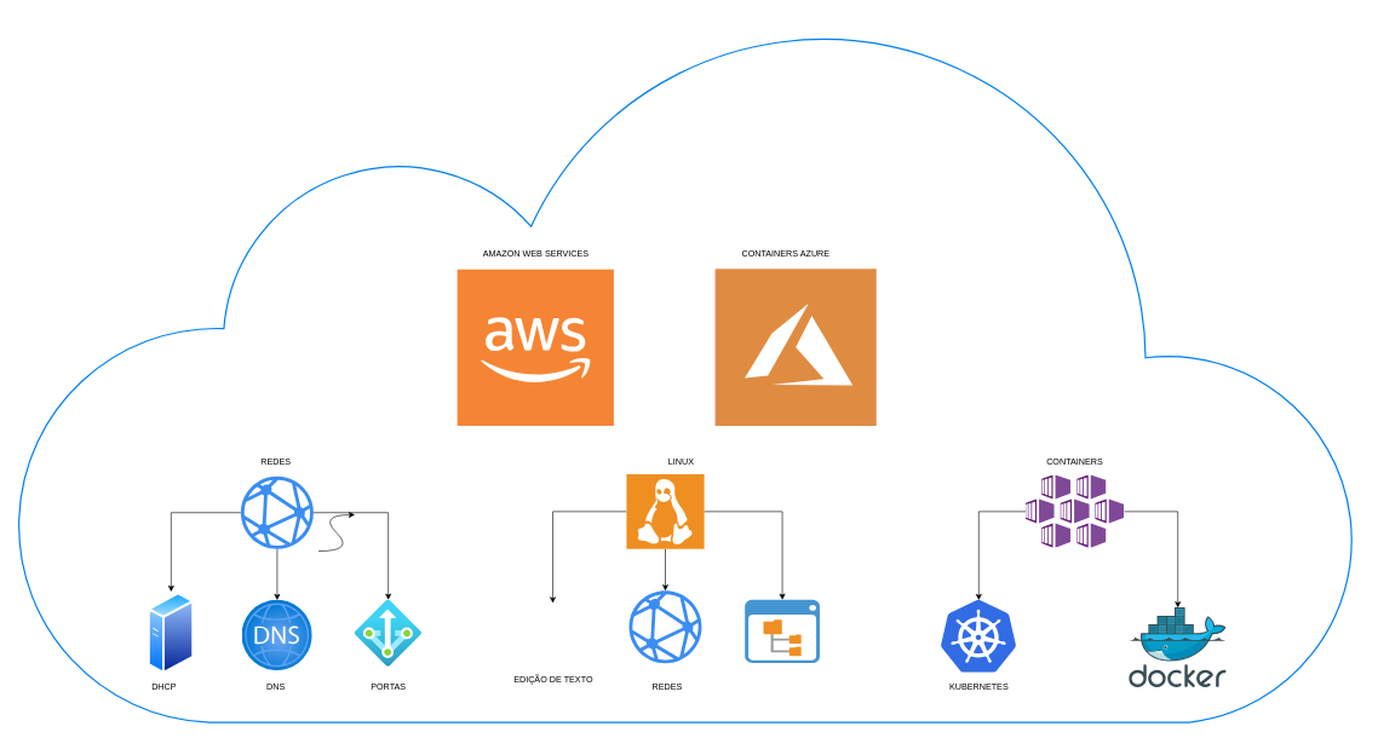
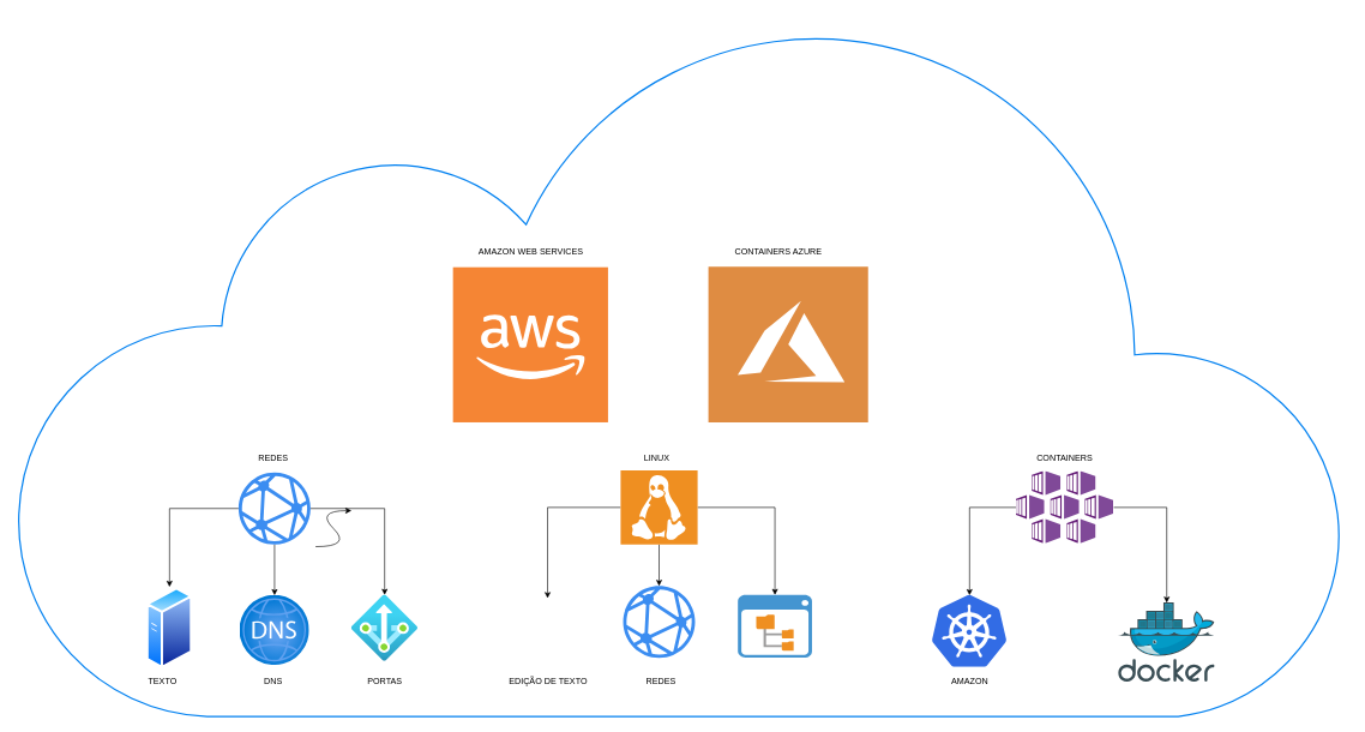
  <mxCell id="0" />
  <mxCell id="1" parent="0" />
  <mxCell id="2" value="" style="html=1;verticalLabelPosition=bottom;align=center;labelBackgroundColor=#ffffff;verticalAlign=top;strokeWidth=2;strokeColor=#0080F0;shadow=0;dashed=0;shape=mxgraph.ios7.icons.cloud;" parent="1" vertex="1"><mxGeometry x="20" y="20" width="1855" height="975" as="geometry" /></mxCell>
  <mxCell id="3" value="" style="aspect=fixed;perimeter=ellipsePerimeter;html=1;align=center;shadow=0;dashed=0;spacingTop=3;image;image=img/lib/active_directory/generic_server.svg;" parent="1" vertex="1"><mxGeometry x="203" y="815" width="64" height="114.29" as="geometry" /></mxCell>
  <mxCell id="4" style="edgeStyle=orthogonalEdgeStyle;rounded=0;orthogonalLoop=1;jettySize=auto;html=1;" parent="1" source="7" target="8" edge="1"><mxGeometry relative="1" as="geometry" /></mxCell>
  <mxCell id="5" style="edgeStyle=orthogonalEdgeStyle;rounded=0;orthogonalLoop=1;jettySize=auto;html=1;" parent="1" source="7" target="3" edge="1"><mxGeometry relative="1" as="geometry" /></mxCell>
  <mxCell id="6" style="edgeStyle=orthogonalEdgeStyle;rounded=0;orthogonalLoop=1;jettySize=auto;html=1;" parent="1" source="7" target="9" edge="1"><mxGeometry relative="1" as="geometry" /></mxCell>
  <mxCell id="7" value="" style="sketch=0;html=1;aspect=fixed;strokeColor=none;shadow=0;align=center;verticalAlign=top;fillColor=#3B8DF1;shape=mxgraph.gcp2.network" parent="1" vertex="1"><mxGeometry x="331" y="656" width="100" height="100" as="geometry" /></mxCell>
  <mxCell id="8" value="" style="aspect=fixed;html=1;points=[];align=center;image;fontSize=12;image=img/lib/azure2/networking/DNS_Zones.svg;" parent="1" vertex="1"><mxGeometry x="332.5" y="826.65" width="97" height="97" as="geometry" /></mxCell>
  <mxCell id="9" value="" style="aspect=fixed;html=1;points=[];align=center;image;fontSize=12;image=img/lib/azure2/networking/NAT.svg;" parent="1" vertex="1"><mxGeometry x="488" y="826.15" width="92" height="92" as="geometry" /></mxCell>
  <mxCell id="10" style="edgeStyle=orthogonalEdgeStyle;rounded=0;orthogonalLoop=1;jettySize=auto;html=1;entryX=0.5;entryY=0;entryDx=0;entryDy=0;" parent="1" source="13" target="14" edge="1"><mxGeometry relative="1" as="geometry" /></mxCell>
  <mxCell id="11" style="edgeStyle=orthogonalEdgeStyle;rounded=0;orthogonalLoop=1;jettySize=auto;html=1;" parent="1" source="13" target="15" edge="1"><mxGeometry relative="1" as="geometry" /></mxCell>
  <mxCell id="12" style="edgeStyle=orthogonalEdgeStyle;rounded=0;orthogonalLoop=1;jettySize=auto;html=1;" parent="1" source="13" target="16" edge="1"><mxGeometry relative="1" as="geometry" /></mxCell>
  <mxCell id="13" value="" style="shadow=0;dashed=0;html=1;strokeColor=none;fillColor=#EF8F21;labelPosition=center;verticalLabelPosition=bottom;verticalAlign=top;align=center;outlineConnect=0;shape=mxgraph.veeam.linux;" parent="1" vertex="1"><mxGeometry x="862" y="653" width="107" height="103" as="geometry" /></mxCell>
  <mxCell id="14" value="" style="shape=image;html=1;verticalAlign=top;verticalLabelPosition=bottom;labelBackgroundColor=#ffffff;imageAspect=0;aspect=fixed;image=https://cdn4.iconfinder.com/data/icons/logos-brands-5/24/vim-128.png" parent="1" vertex="1"><mxGeometry x="719" y="830.65" width="83" height="83" as="geometry" /></mxCell>
  <mxCell id="15" value="" style="sketch=0;html=1;aspect=fixed;strokeColor=none;shadow=0;align=center;verticalAlign=top;fillColor=#3B8DF1;shape=mxgraph.gcp2.network" parent="1" vertex="1"><mxGeometry x="865.5" y="813.65" width="100" height="100" as="geometry" /></mxCell>
  <mxCell id="16" value="" style="shadow=0;dashed=0;html=1;strokeColor=none;fillColor=#4495D1;labelPosition=center;verticalLabelPosition=bottom;verticalAlign=top;align=center;outlineConnect=0;shape=mxgraph.veeam.2d.file_system_browser;" parent="1" vertex="1"><mxGeometry x="1025" y="826.15" width="103" height="87" as="geometry" /></mxCell>
  <mxCell id="17" style="edgeStyle=orthogonalEdgeStyle;rounded=0;orthogonalLoop=1;jettySize=auto;html=1;" parent="1" source="19" target="21" edge="1"><mxGeometry relative="1" as="geometry" /></mxCell>
  <mxCell id="18" style="edgeStyle=orthogonalEdgeStyle;rounded=0;orthogonalLoop=1;jettySize=auto;html=1;" parent="1" source="19" target="20" edge="1"><mxGeometry relative="1" as="geometry" /></mxCell>
  <mxCell id="19" value="" style="sketch=0;aspect=fixed;html=1;points=[];align=center;image;fontSize=12;image=img/lib/mscae/Kubernetes_Services.svg;" parent="1" vertex="1"><mxGeometry x="1411.5" y="654.21" width="135.92" height="100.58" as="geometry" /></mxCell>
  <mxCell id="20" value="" style="sketch=0;aspect=fixed;html=1;points=[];align=center;image;fontSize=12;image=img/lib/mscae/Docker.svg;" parent="1" vertex="1"><mxGeometry x="1554" y="837" width="134.15" height="110" as="geometry" /></mxCell>
  <mxCell id="21" value="" style="sketch=0;aspect=fixed;html=1;points=[];align=center;image;fontSize=12;image=img/lib/mscae/Kubernetes.svg;" parent="1" vertex="1"><mxGeometry x="1295" y="826.65" width="104.02" height="99.85" as="geometry" /></mxCell>
  <mxCell id="22" value="REDES" style="text;html=1;align=center;verticalAlign=middle;resizable=0;points=[];autosize=1;strokeColor=none;fillColor=none;" parent="1" vertex="1"><mxGeometry x="353" y="627" width="51" height="18" as="geometry" /></mxCell>
- <mxCell id="23" value="DHCP" style="text;html=1;align=center;verticalAlign=middle;resizable=0;points=[];autosize=1;strokeColor=none;fillColor=none;" parent="1" vertex="1"><mxGeometry x="203" y="937" width="44" height="18" as="geometry" /></mxCell>
+ <mxCell id="23" value="TEXTO" style="text;html=1;align=center;verticalAlign=middle;resizable=0;points=[];autosize=1;strokeColor=none;fillColor=none;" parent="1" vertex="1"><mxGeometry x="203" y="937" width="44" height="18" as="geometry" /></mxCell>
  <mxCell id="24" value="DNS" style="text;html=1;align=center;verticalAlign=middle;resizable=0;points=[];autosize=1;strokeColor=none;fillColor=none;" parent="1" vertex="1"><mxGeometry x="361" y="937" width="35" height="18" as="geometry" /></mxCell>
  <mxCell id="25" value="PORTAS" style="text;html=1;align=center;verticalAlign=middle;resizable=0;points=[];autosize=1;strokeColor=none;fillColor=none;" parent="1" vertex="1"><mxGeometry x="505" y="937" width="58" height="18" as="geometry" /></mxCell>
- <mxCell id="26" value="LINUX" style="text;html=1;align=center;verticalAlign=middle;resizable=0;points=[];autosize=1;strokeColor=none;fillColor=none;" parent="1" vertex="1"><mxGeometry x="914" y="627" width="45" height="18" as="geometry" /></mxCell>
- <mxCell id="27" value="EDIÇÃO DE TEXTO" style="text;html=1;align=center;verticalAlign=middle;resizable=0;points=[];autosize=1;strokeColor=none;fillColor=none;" parent="1" vertex="1"><mxGeometry x="701" y="927" width="119" height="18" as="geometry" /></mxCell>
+ <mxCell id="26" value="LINUX" style="text;html=1;align=center;verticalAlign=middle;resizable=0;points=[];autosize=1;strokeColor=none;fillColor=none;" parent="1" vertex="1"><mxGeometry x="889" y="627" width="45" height="18" as="geometry" /></mxCell>
+ <mxCell id="27" value="EDIÇÃO DE TEXTO" style="text;html=1;align=center;verticalAlign=middle;resizable=0;points=[];autosize=1;strokeColor=none;fillColor=none;" parent="1" vertex="1"><mxGeometry x="701" y="937" width="119" height="18" as="geometry" /></mxCell>
  <mxCell id="28" value="REDES" style="text;html=1;align=center;verticalAlign=middle;resizable=0;points=[];autosize=1;strokeColor=none;fillColor=none;" parent="1" vertex="1"><mxGeometry x="892" y="937" width="51" height="18" as="geometry" /></mxCell>
  <mxCell id="29" value="CONTAINERS" style="text;html=1;align=center;verticalAlign=middle;resizable=0;points=[];autosize=1;strokeColor=none;fillColor=none;" parent="1" vertex="1"><mxGeometry x="1435.46" y="627" width="88" height="18" as="geometry" /></mxCell>
- <mxCell id="30" value="KUBERNETES" style="text;html=1;align=center;verticalAlign=middle;resizable=0;points=[];autosize=1;strokeColor=none;fillColor=none;" parent="1" vertex="1"><mxGeometry x="1301.51" y="937" width="91" height="18" as="geometry" /></mxCell>
+ <mxCell id="30" value="AMAZON" style="text;html=1;align=center;verticalAlign=middle;resizable=0;points=[];autosize=1;strokeColor=none;fillColor=none;" parent="1" vertex="1"><mxGeometry x="1301.51" y="937" width="91" height="18" as="geometry" /></mxCell>
  <mxCell id="31" value="" style="sketch=0;pointerEvents=1;shadow=0;dashed=0;html=1;strokeColor=none;fillColor=#DF8C42;labelPosition=center;verticalLabelPosition=bottom;verticalAlign=top;align=center;outlineConnect=0;shape=mxgraph.veeam2.azure;" parent="1" vertex="1"><mxGeometry x="984" y="370" width="222" height="216.29" as="geometry" /></mxCell>
  <mxCell id="32" value="" style="outlineConnect=0;dashed=0;verticalLabelPosition=bottom;verticalAlign=top;align=center;html=1;shape=mxgraph.aws3.cloud_2;fillColor=#F58534;gradientColor=none;" parent="1" vertex="1"><mxGeometry x="629" y="370.79" width="215.5" height="215.5" as="geometry" /></mxCell>
  <mxCell id="33" value="AMAZON WEB SERVICES" style="text;html=1;align=center;verticalAlign=middle;resizable=0;points=[];autosize=1;strokeColor=none;fillColor=none;" parent="1" vertex="1"><mxGeometry x="658.75" y="340" width="156" height="18" as="geometry" /></mxCell>
  <mxCell id="34" value="CONTAINERS AZURE" style="text;html=1;align=center;verticalAlign=middle;resizable=0;points=[];autosize=1;strokeColor=none;fillColor=none;" parent="1" vertex="1"><mxGeometry x="1018.5" y="340" width="125" height="18" as="geometry" /></mxCell>
  <mxCell id="35" value="" style="curved=1;endArrow=classic;html=1;rounded=0;" edge="1" parent="1"><mxGeometry width="50" height="50" relative="1" as="geometry"><mxPoint x="438" y="759" as="sourcePoint" /><mxPoint x="488" y="709" as="targetPoint" /><Array as="points"><mxPoint x="488" y="759" /><mxPoint x="438" y="709" /></Array></mxGeometry></mxCell>
